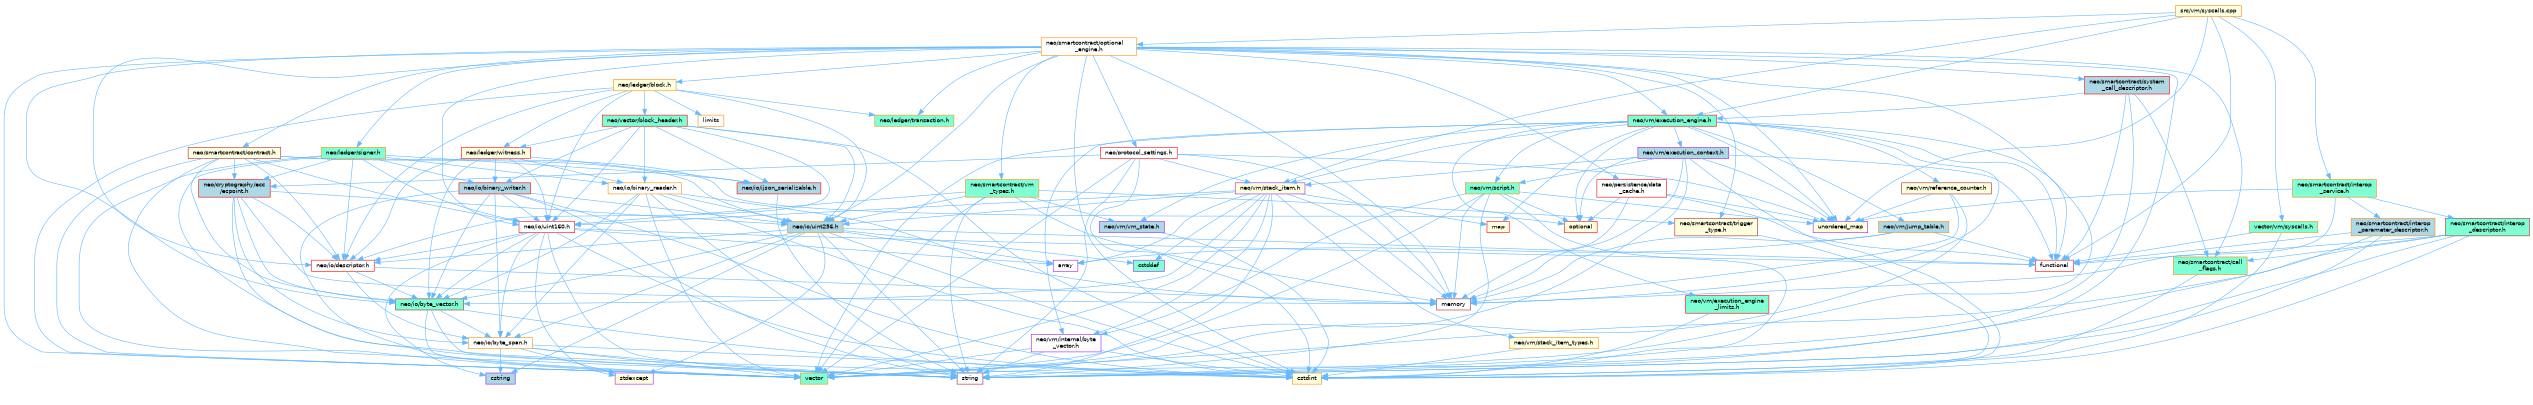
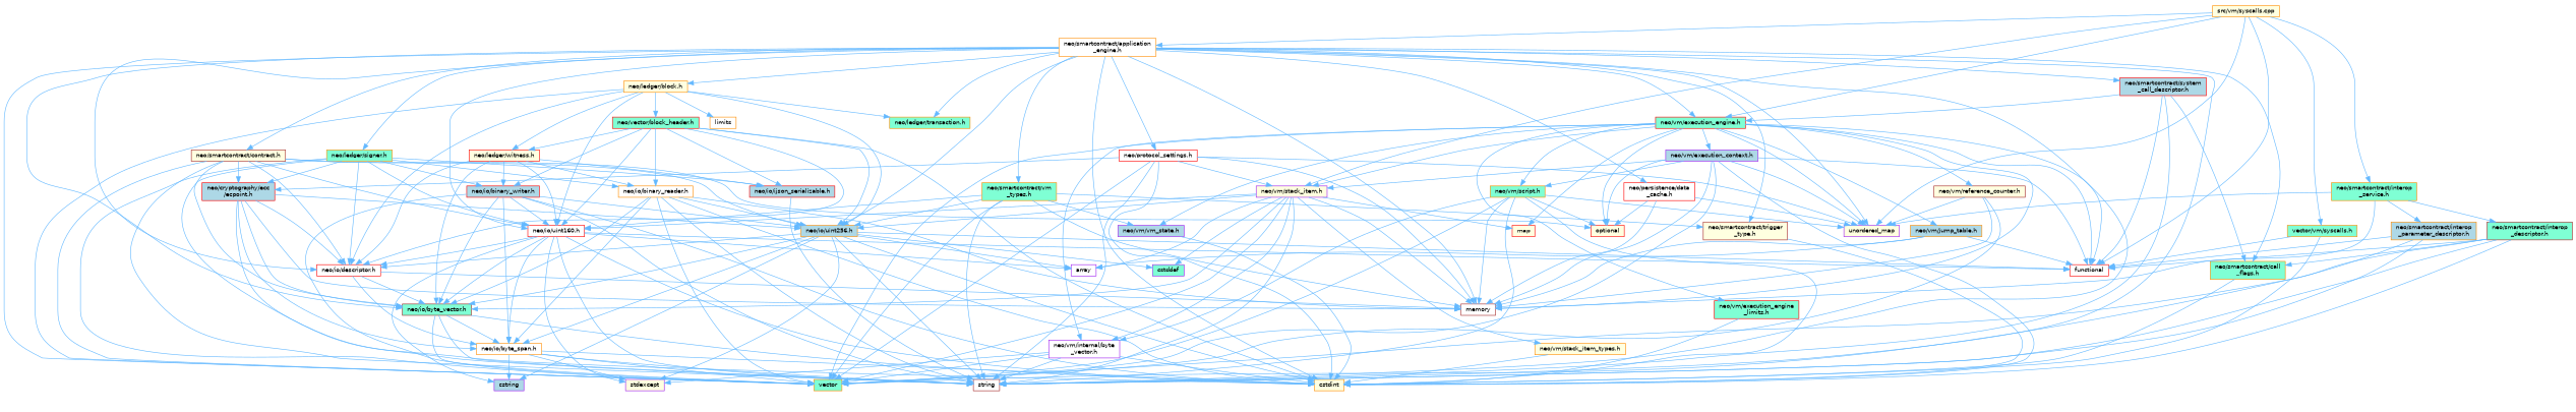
  digraph {
    node [color=darkorange fillcolor=aquamarine fontname=Helvetica fontsize=10 shape=box style=filled]
    edge [color=steelblue1 fontname=Helvetica fontsize=10 labelfontname=Helvetica labelfontsize=10 style=solid]
    n1 [fillcolor=lightyellow fontcolor=black height=0.2 label="src/vm/syscalls.cpp" width=0.4]
-   n2 [fillcolor=white height=0.2 label="neo/smartcontract/optional\l_engine.h" width=0.4]
+   n2 [fillcolor=white height=0.2 label="neo/smartcontract/application\l_engine.h" width=0.4]
    n3 [color=red fillcolor=white height=0.2 label=functional width=0.4]
    n4 [color=purple fillcolor=lightyellow height=0.2 label=unordered_map width=0.4]
    n5 [color=red height=0.2 label="neo/vm/execution_engine.h" width=0.4]
    n6 [color=purple fillcolor=lightyellow height=0.2 label="neo/vm/stack_item.h" width=0.4]
    n7 [height=0.2 label="neo/smartcontract/interop\l_service.h" width=0.4]
    n8 [height=0.2 label="vector/vm/syscalls.h" width=0.4]
    n9 [color=brown height=0.2 label="neo/io/byte_vector.h" width=0.4]
    n10 [fillcolor=lightyellow height=0.2 label=cstdint width=0.4]
    n11 [color=brown fillcolor=white height=0.2 label=string width=0.4]
    n12 [height=0.2 label=vector width=0.4]
    n13 [color=red fillcolor=white height=0.2 label="neo/io/descriptor.h" width=0.4]
    n14 [color=brown fillcolor=white height=0.2 label=memory width=0.4]
    n15 [color=red fillcolor=white height=0.2 label="neo/io/uint160.h" width=0.4]
    n16 [fillcolor=lightblue height=0.2 label="neo/io/uint256.h" width=0.4]
    n17 [fillcolor=lightyellow height=0.2 label="neo/ledger/block.h" width=0.4]
    n18 [height=0.2 label="neo/ledger/transaction.h" width=0.4]
    n19 [height=0.2 label="neo/ledger/signer.h" width=0.4]
    n20 [color=red fillcolor=white height=0.2 label="neo/persistence/data\l_cache.h" width=0.4]
    n21 [color=red fillcolor=white height=0.2 label="neo/protocol_settings.h" width=0.4]
    n22 [height=0.2 label="neo/smartcontract/call\l_flags.h" width=0.4]
    n23 [color=brown fillcolor=lightyellow height=0.2 label="neo/smartcontract/contract.h" width=0.4]
    n24 [color=red fillcolor=lightblue height=0.2 label="neo/smartcontract/system\l_call_descriptor.h" width=0.4]
    n25 [color=brown fillcolor=lightyellow height=0.2 label="neo/smartcontract/trigger\l_type.h" width=0.4]
    n26 [height=0.2 label="neo/smartcontract/vm\l_types.h" width=0.4]
    n27 [color=red fillcolor=lightyellow height=0.2 label=optional width=0.4]
    n28 [color=purple fillcolor=lightblue height=0.2 label="neo/vm/execution_context.h" width=0.4]
    n29 [height=0.2 label="neo/vm/script.h" width=0.4]
    n30 [color=purple fillcolor=white height=0.2 label="neo/vm/internal/byte\l_vector.h" width=0.4]
    n31 [color=red fillcolor=lightyellow height=0.2 label=map width=0.4]
    n32 [color=red height=0.2 label="neo/vm/execution_engine\l_limits.h" width=0.4]
    n33 [fillcolor=lightblue height=0.2 label="neo/vm/jump_table.h" width=0.4]
    n34 [color=brown fillcolor=lightyellow height=0.2 label="neo/vm/reference_counter.h" width=0.4]
    n35 [color=purple fillcolor=lightblue height=0.2 label="neo/vm/vm_state.h" width=0.4]
    n36 [color=purple fillcolor=white height=0.2 label=array width=0.4]
    n37 [color=purple height=0.2 label=cstddef width=0.4]
    n38 [fillcolor=lightyellow height=0.2 label="neo/vm/stack_item_types.h" width=0.4]
    n39 [color=brown height=0.2 label="neo/smartcontract/interop\l_descriptor.h" width=0.4]
    n40 [fillcolor=lightblue height=0.2 label="neo/smartcontract/interop\l_parameter_descriptor.h" width=0.4]
    n41 [fillcolor=white height=0.2 label="neo/io/byte_span.h" width=0.4]
    n42 [color=purple fillcolor=lightblue height=0.2 label=cstring width=0.4]
    n43 [color=purple fillcolor=lightyellow height=0.2 label=stdexcept width=0.4]
    n44 [color=red height=0.2 label="neo/vector/block_header.h" width=0.4]
    n45 [color=red fillcolor=lightyellow height=0.2 label="neo/ledger/witness.h" width=0.4]
    n46 [fillcolor=white height=0.2 label=limits width=0.4]
    n47 [fillcolor=white height=0.2 label="neo/io/binary_reader.h" width=0.4]
    n48 [color=red fillcolor=lightblue height=0.2 label="neo/io/binary_writer.h" width=0.4]
    n49 [color=red fillcolor=lightblue height=0.2 label="neo/io/ijson_serializable.h" width=0.4]
    n50 [color=red fillcolor=lightblue height=0.2 label="neo/cryptography/ecc\l/ecpoint.h" width=0.4]
    n1 -> n2
    n1 -> n3
    n1 -> n4
    n1 -> n5
    n1 -> n6
    n1 -> n7
    n1 -> n8
    n2 -> n3
    n2 -> n4
    n2 -> n5
    n2 -> n9
    n2 -> n10
    n2 -> n11
    n2 -> n12
    n2 -> n13
    n2 -> n14
    n2 -> n15
    n2 -> n16
    n2 -> n17
    n2 -> n18
    n2 -> n19
    n2 -> n20
    n2 -> n21
    n2 -> n22
    n2 -> n23
    n2 -> n24
    n2 -> n25
    n2 -> n26
    n5 -> n3
    n5 -> n4
    n5 -> n6
    n5 -> n11
    n5 -> n12
    n5 -> n14
    n5 -> n27
    n5 -> n28
    n5 -> n29
    n5 -> n30
    n5 -> n31
    n5 -> n32
    n5 -> n33
    n5 -> n34
    n5 -> n35
    n6 -> n9
    n6 -> n11
    n6 -> n12
    n6 -> n14
    n6 -> n15
    n6 -> n16
    n6 -> n30
    n6 -> n31
    n6 -> n36
    n6 -> n37
    n6 -> n38
    n7 -> n4
    n7 -> n14
    n7 -> n39
    n7 -> n40
    n8 -> n3
    n8 -> n10
    n9 -> n10
    n9 -> n11
    n9 -> n12
    n9 -> n41
    n13 -> n9
    n13 -> n14
    n13 -> n41
    n15 -> n3
    n15 -> n9
    n15 -> n10
    n15 -> n11
    n15 -> n13
    n15 -> n36
    n15 -> n41
    n15 -> n42
    n15 -> n43
    n16 -> n3
    n16 -> n9
    n16 -> n10
    n16 -> n11
    n16 -> n13
    n16 -> n36
    n16 -> n37
    n16 -> n41
    n16 -> n42
    n16 -> n43
    n17 -> n12
    n17 -> n13
    n17 -> n15
    n17 -> n16
    n17 -> n18
    n17 -> n44
    n17 -> n45
    n17 -> n46
    n19 -> n10
    n19 -> n12
    n19 -> n13
    n19 -> n15
    n19 -> n47
    n19 -> n48
    n19 -> n49
    n19 -> n50
-   n20 -> n3
    n20 -> n4
    n20 -> n14
    n20 -> n27
    n21 -> n4
    n21 -> n6
    n21 -> n10
    n21 -> n11
    n21 -> n12
    n21 -> n14
    n21 -> n50
    n22 -> n10
    n23 -> n9
    n23 -> n11
    n23 -> n12
    n23 -> n13
    n23 -> n15
    n23 -> n16
    n23 -> n27
    n23 -> n50
    n24 -> n3
    n24 -> n5
    n24 -> n11
    n24 -> n22
    n25 -> n10
    n26 -> n11
    n26 -> n12
    n26 -> n14
    n26 -> n15
    n26 -> n16
    n26 -> n25
    n26 -> n35
    n28 -> n3
    n28 -> n4
    n28 -> n6
    n28 -> n10
    n28 -> n12
    n28 -> n14
    n28 -> n27
    n28 -> n29
    n29 -> n4
    n29 -> n10
    n29 -> n11
    n29 -> n12
    n29 -> n14
    n29 -> n27
    n29 -> n30
    n30 -> n10
    n30 -> n11
    n30 -> n12
+   n30 -> n43
    n32 -> n10
    n33 -> n3
    n33 -> n14
    n33 -> n36
    n34 -> n4
    n34 -> n12
    n34 -> n14
    n35 -> n10
    n38 -> n10
    n39 -> n3
    n39 -> n10
    n39 -> n11
    n39 -> n12
    n39 -> n22
    n40 -> n3
    n40 -> n11
    n40 -> n12
    n41 -> n10
    n41 -> n11
    n41 -> n12
    n41 -> n42
    n41 -> n43
    n44 -> n10
    n44 -> n13
    n44 -> n15
    n44 -> n16
    n44 -> n45
    n44 -> n47
    n44 -> n48
    n44 -> n49
    n45 -> n9
    n45 -> n13
    n45 -> n15
    n45 -> n47
    n45 -> n48
    n45 -> n49
    n47 -> n9
    n47 -> n10
    n47 -> n11
    n47 -> n12
    n47 -> n14
    n47 -> n16
    n47 -> n41
    n48 -> n9
    n48 -> n10
    n48 -> n11
    n48 -> n12
    n48 -> n15
    n48 -> n16
    n48 -> n41
    n49 -> n11
    n50 -> n9
    n50 -> n11
    n50 -> n13
    n50 -> n14
    n50 -> n16
    n50 -> n41
  }
